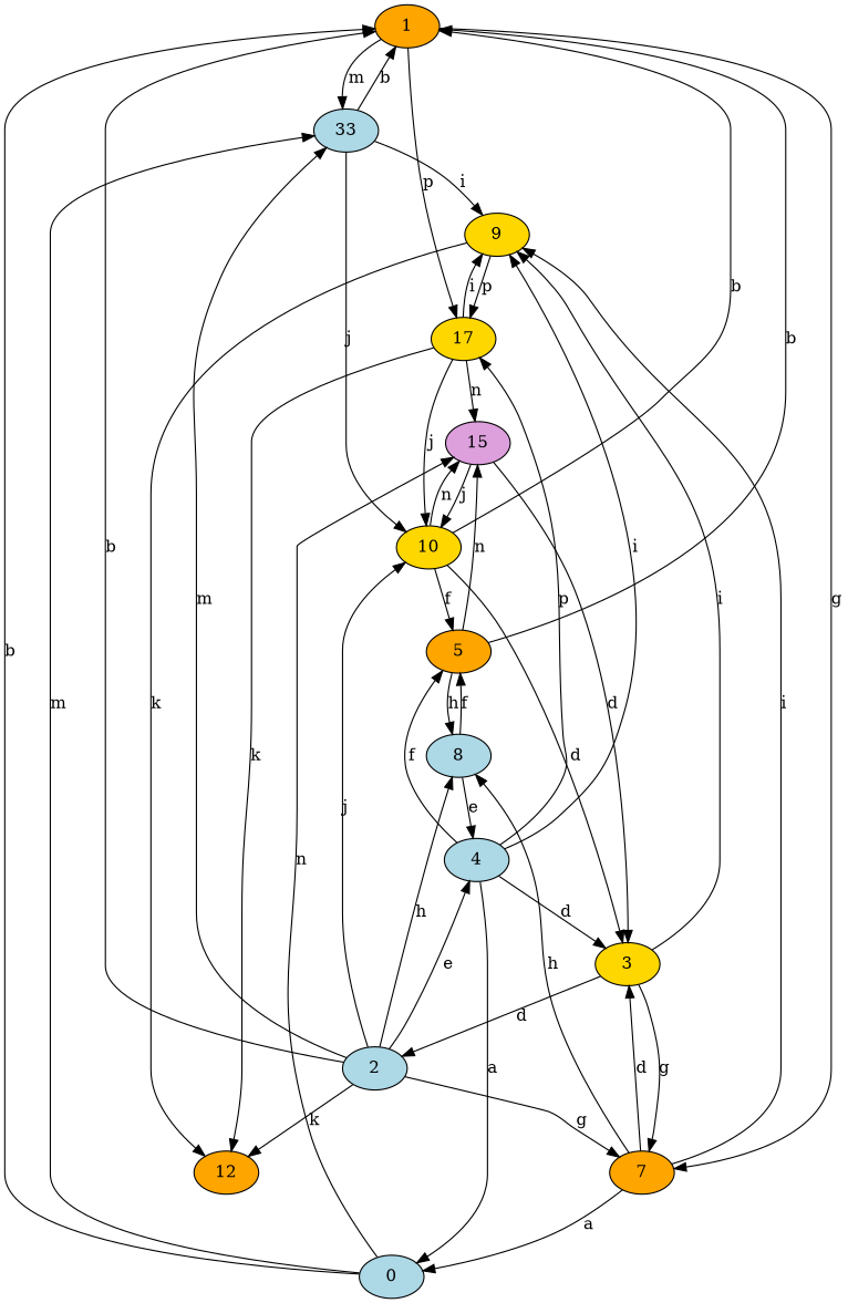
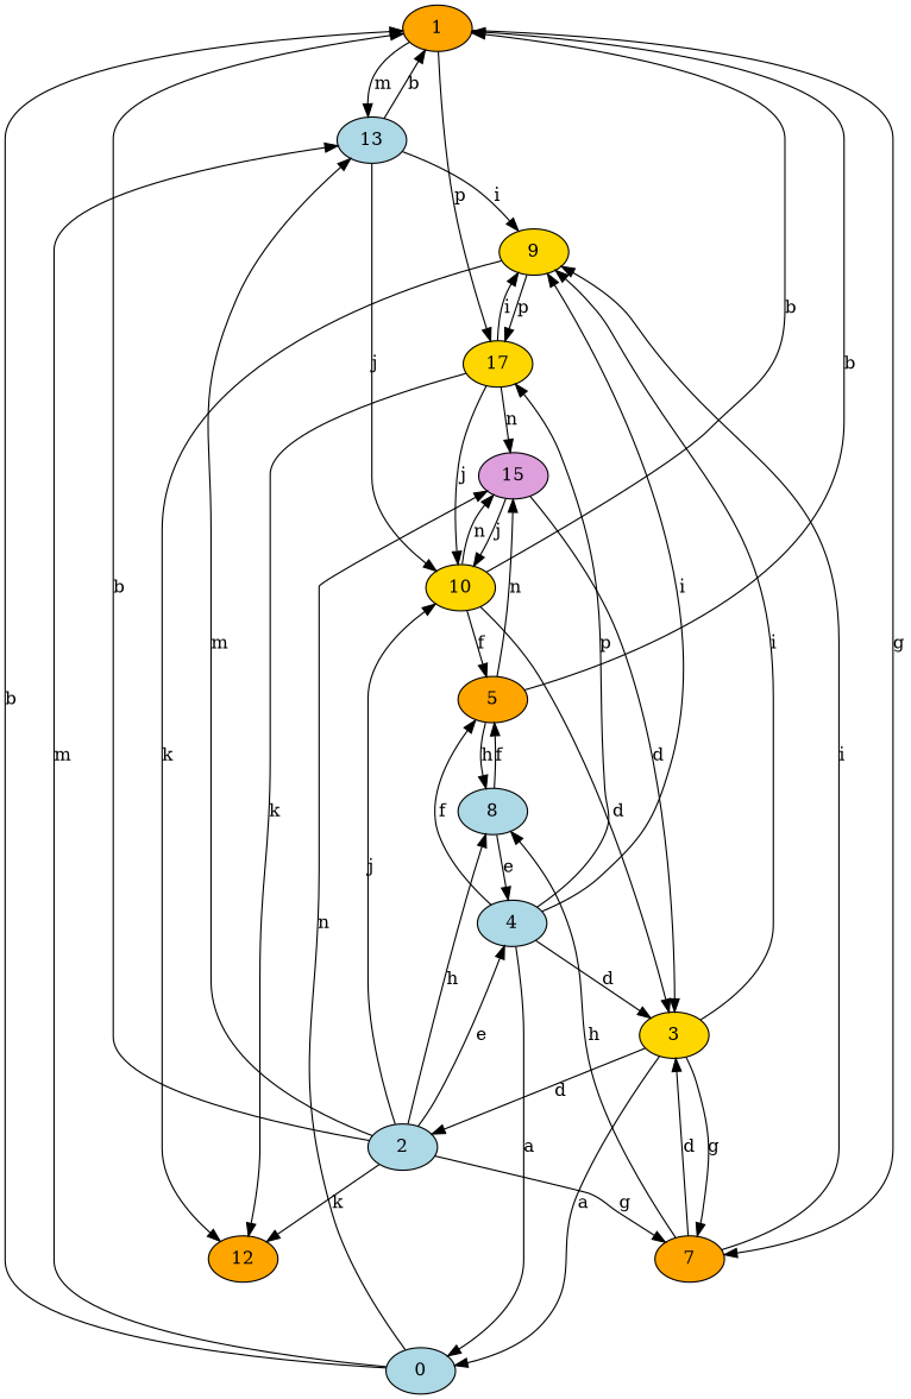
  strict digraph {
    node [fillcolor=lightblue style=filled]
    1 [fillcolor=orange]
    0
-   13 [label=33]
+   13
    15 [fillcolor=plum]
    7 [fillcolor=orange]
    17 [fillcolor=gold]
    10 [fillcolor=gold]
    9 [fillcolor=gold]
    3 [fillcolor=gold]
    8
    12 [fillcolor=orange]
    2
    4
    5 [fillcolor=orange]
    1 -> 13 [label=m]
    1 -> 7 [label=g]
    1 -> 17 [label=p]
    0 -> 1 [label=b]
    0 -> 13 [label=m]
    0 -> 15 [label=n]
    13 -> 1 [label=b]
    13 -> 10 [label=j]
    13 -> 9 [label=i]
    15 -> 10 [label=j]
    15 -> 3 [label=d]
-   7 -> 0 [label=a]
+   3 -> 0 [label=a]
    7 -> 9 [label=i]
    7 -> 3 [label=d]
    7 -> 8 [label=h]
    17 -> 15 [label=n]
    17 -> 10 [label=j]
    17 -> 9 [label=i]
    17 -> 12 [label=k]
    10 -> 1 [label=b]
    10 -> 15 [label=n]
    10 -> 3 [label=d]
    10 -> 5 [label=f]
    9 -> 17 [label=p]
    9 -> 12 [label=k]
    3 -> 7 [label=g]
    3 -> 9 [label=i]
    3 -> 2 [label=d]
    8 -> 4 [label=e]
    8 -> 5 [label=f]
    2 -> 1 [label=b]
    2 -> 13 [label=m]
    2 -> 7 [label=g]
    2 -> 10 [label=j]
    2 -> 8 [label=h]
    2 -> 12 [label=k]
    2 -> 4 [label=e]
    4 -> 0 [label=a]
    4 -> 17 [label=p]
    4 -> 9 [label=i]
    4 -> 3 [label=d]
    4 -> 5 [label=f]
    5 -> 1 [label=b]
    5 -> 15 [label=n]
    5 -> 8 [label=h]
  }
